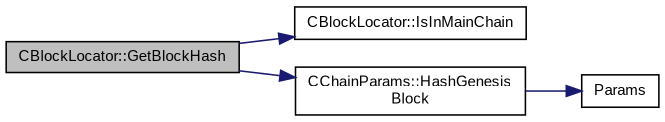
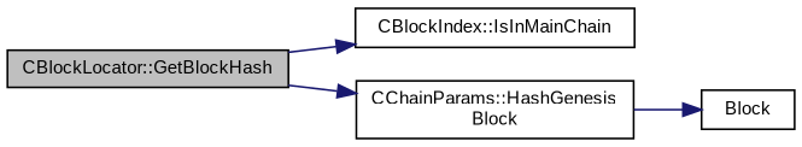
  digraph {
    fontname="Liberation Sans"
    rankdir=LR
    node [color=black fillcolor=white fontname="Liberation Sans" fontsize=10 shape=record style=filled]
    edge [color=midnightblue fontname="Liberation Sans" fontsize=10 labelfontname=Helvetica labelfontsize=10 style=solid]
    n1 [fillcolor=grey75 fontcolor=black height=0.2 label="CBlockLocator::GetBlockHash" width=0.4]
-   n2 [height=0.2 label="CBlockLocator::IsInMainChain" width=0.4]
+   n2 [height=0.2 label="CBlockIndex::IsInMainChain" width=0.4]
    n3 [height=0.2 label="CChainParams::HashGenesis\lBlock" width=0.4]
-   n4 [height=0.2 label=Params width=0.4]
+   n4 [height=0.2 label=Block width=0.4]
    n1 -> n2
    n1 -> n3
    n3 -> n4
  }
